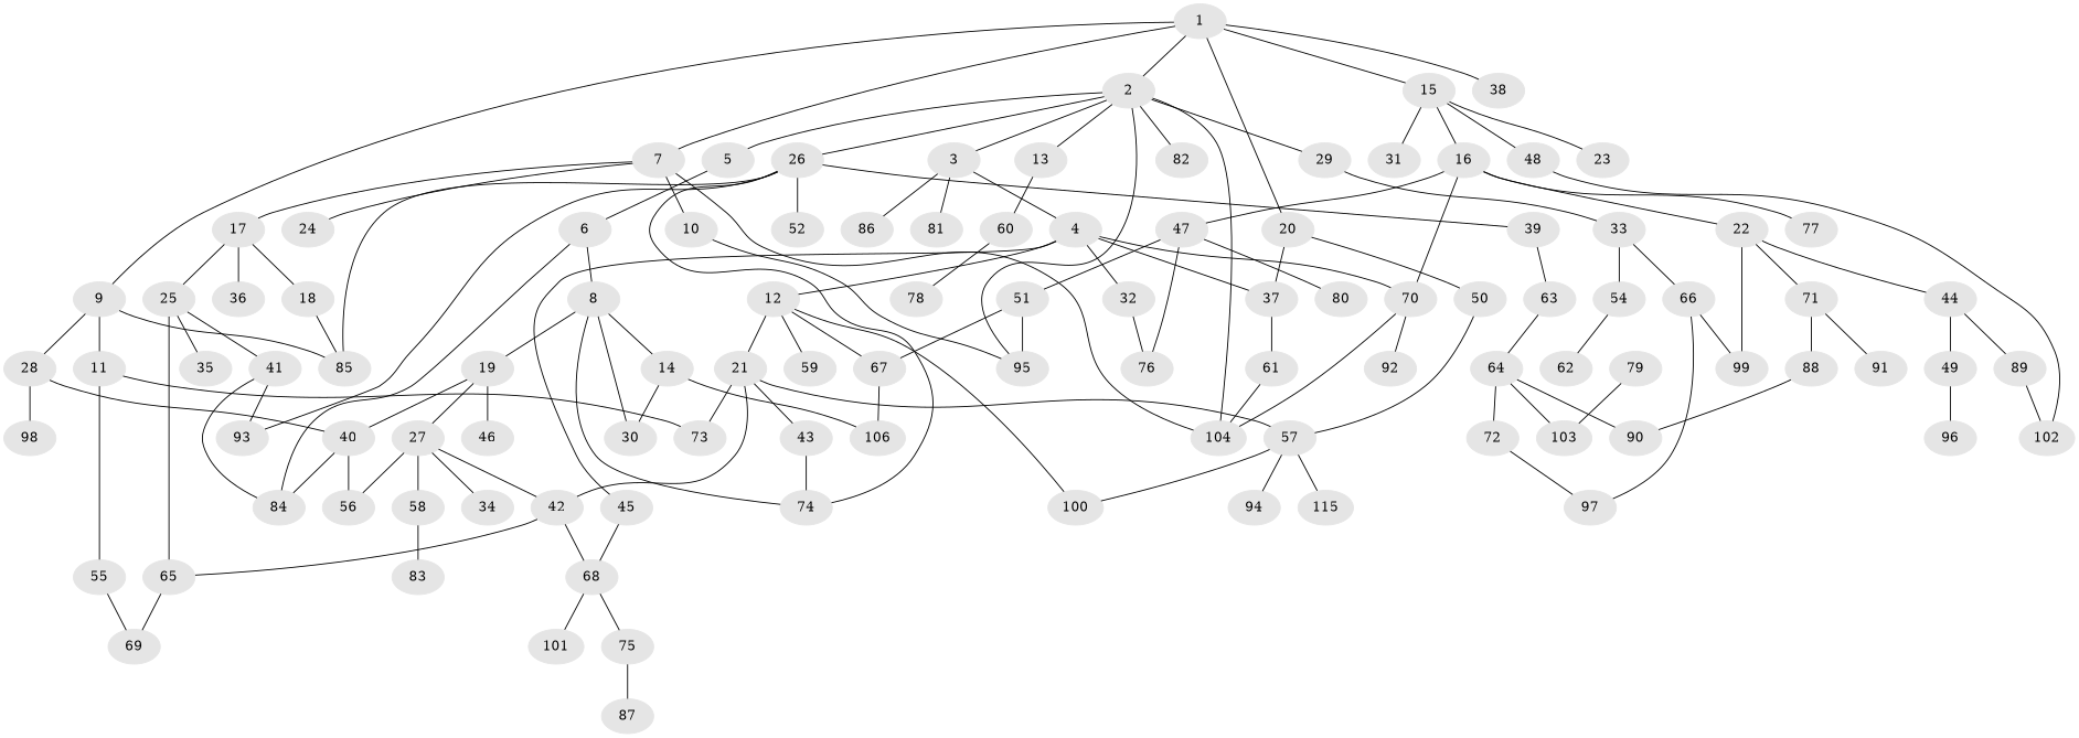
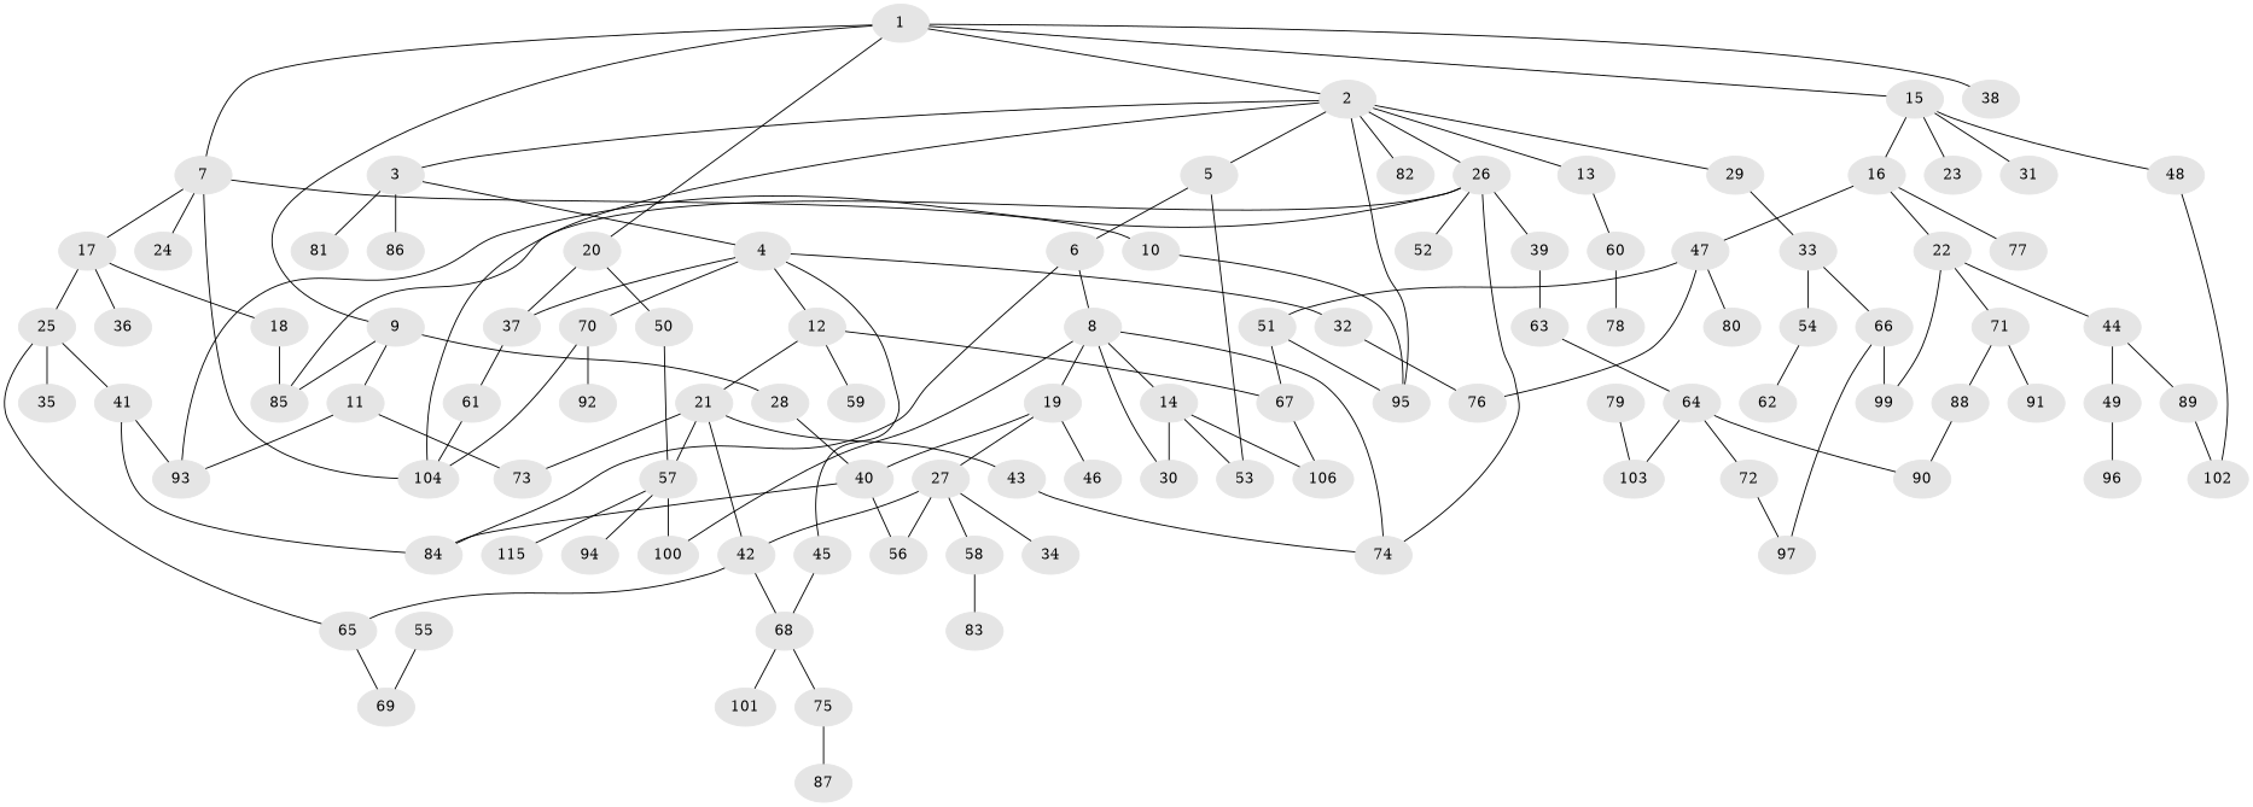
  graph {
    node [color=gray90 style=filled]
    1
    2
    7
    9
    15
    20
    38
    3
    5
    13
    26
    29
    82
    95
    104
    10
    17
    24
    11
    28
    85
    16
    23
    31
    48
    37
    50
    4
    81
    86
    6
+   53
    60
    74
    39
    52
    93
    33
    12
    32
    45
    70
    21
    59
    67
    100
    76
    61
    68
    92
    8
    84
    14
    19
    30
    18
    25
    36
    106
    27
    40
    46
    55
    73
-   98
    69
    42
    43
    57
    78
    22
    47
    77
    102
    44
    71
    99
    51
    80
    35
    41
    65
    34
    56
    58
    94
    n87 [label=115]
    49
    89
    88
    91
    63
    83
    54
    66
    79
    103
    62
    97
    64
    75
    101
    96
    72
    90
    87
    1 -- 2
    1 -- 7
    1 -- 9
    1 -- 15
    1 -- 20
    1 -- 38
    2 -- 3
    2 -- 5
    2 -- 13
    2 -- 26
    2 -- 29
    2 -- 82
    2 -- 95
    2 -- 104
    7 -- 104
    7 -- 10
    7 -- 17
    7 -- 24
    9 -- 11
    9 -- 28
    9 -- 85
    15 -- 16
    15 -- 23
    15 -- 31
    15 -- 48
    20 -- 37
    20 -- 50
    3 -- 4
    3 -- 81
    3 -- 86
    5 -- 6
+   5 -- 53
    13 -- 60
    26 -- 85
    26 -- 74
    26 -- 39
    26 -- 52
    26 -- 93
    29 -- 33
    10 -- 95
    17 -- 18
    17 -- 25
    17 -- 36
-   11 -- 55
+   11 -- 93
    11 -- 73
    28 -- 40
-   28 -- 98
-   16 -- 70
    16 -- 22
    16 -- 47
    16 -- 77
    48 -- 102
    37 -- 61
    50 -- 57
    4 -- 37
    4 -- 12
    4 -- 32
    4 -- 45
    4 -- 70
    6 -- 8
    6 -- 84
    60 -- 78
    39 -- 63
    33 -- 54
    33 -- 66
    12 -- 21
    12 -- 59
    12 -- 67
-   12 -- 100
+   8 -- 100
    32 -- 76
    45 -- 68
    70 -- 104
    70 -- 92
    21 -- 73
    21 -- 42
    21 -- 43
    21 -- 57
    67 -- 106
    61 -- 104
    68 -- 75
    68 -- 101
    8 -- 74
    8 -- 14
    8 -- 19
    8 -- 30
+   14 -- 53
    14 -- 30
    14 -- 106
    19 -- 27
    19 -- 40
    19 -- 46
    18 -- 85
    25 -- 35
    25 -- 41
    25 -- 65
    27 -- 42
    27 -- 34
    27 -- 56
    27 -- 58
    40 -- 84
    40 -- 56
    55 -- 69
    42 -- 68
    42 -- 65
    43 -- 74
    57 -- 100
    57 -- 94
    57 -- n87
    22 -- 44
    22 -- 71
    22 -- 99
    47 -- 76
    47 -- 51
    47 -- 80
    44 -- 49
    44 -- 89
    71 -- 88
    71 -- 91
    51 -- 95
    51 -- 67
    41 -- 93
    41 -- 84
    65 -- 69
    58 -- 83
    49 -- 96
    89 -- 102
    88 -- 90
    63 -- 64
    54 -- 62
    66 -- 99
    66 -- 97
    79 -- 103
    64 -- 103
    64 -- 72
    64 -- 90
    75 -- 87
    72 -- 97
  }
